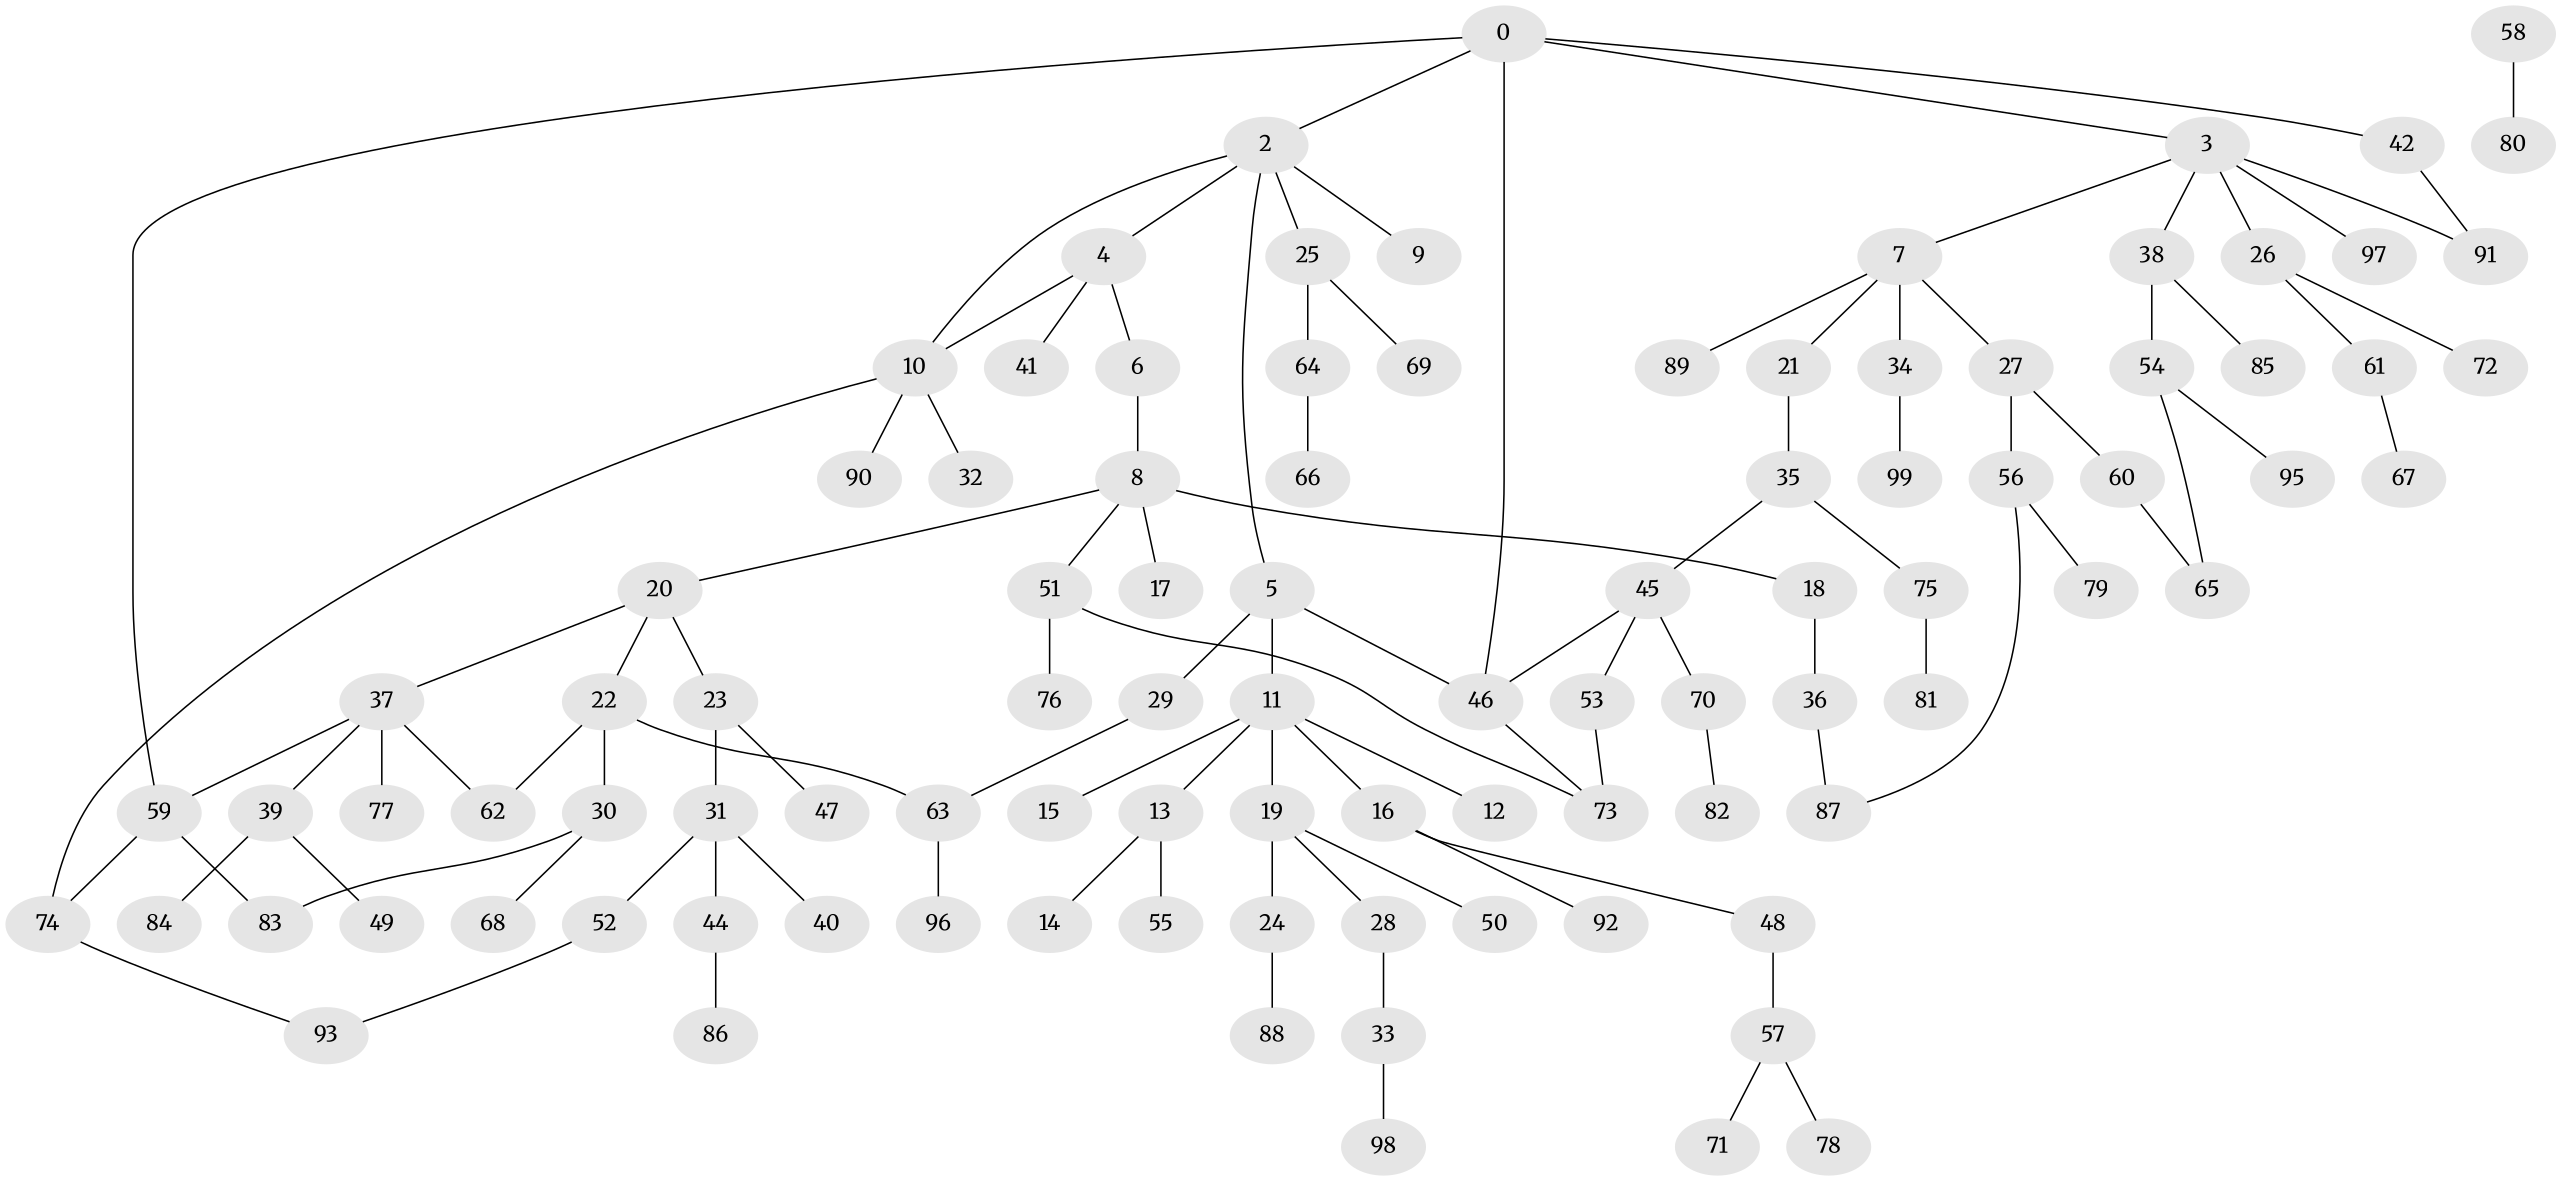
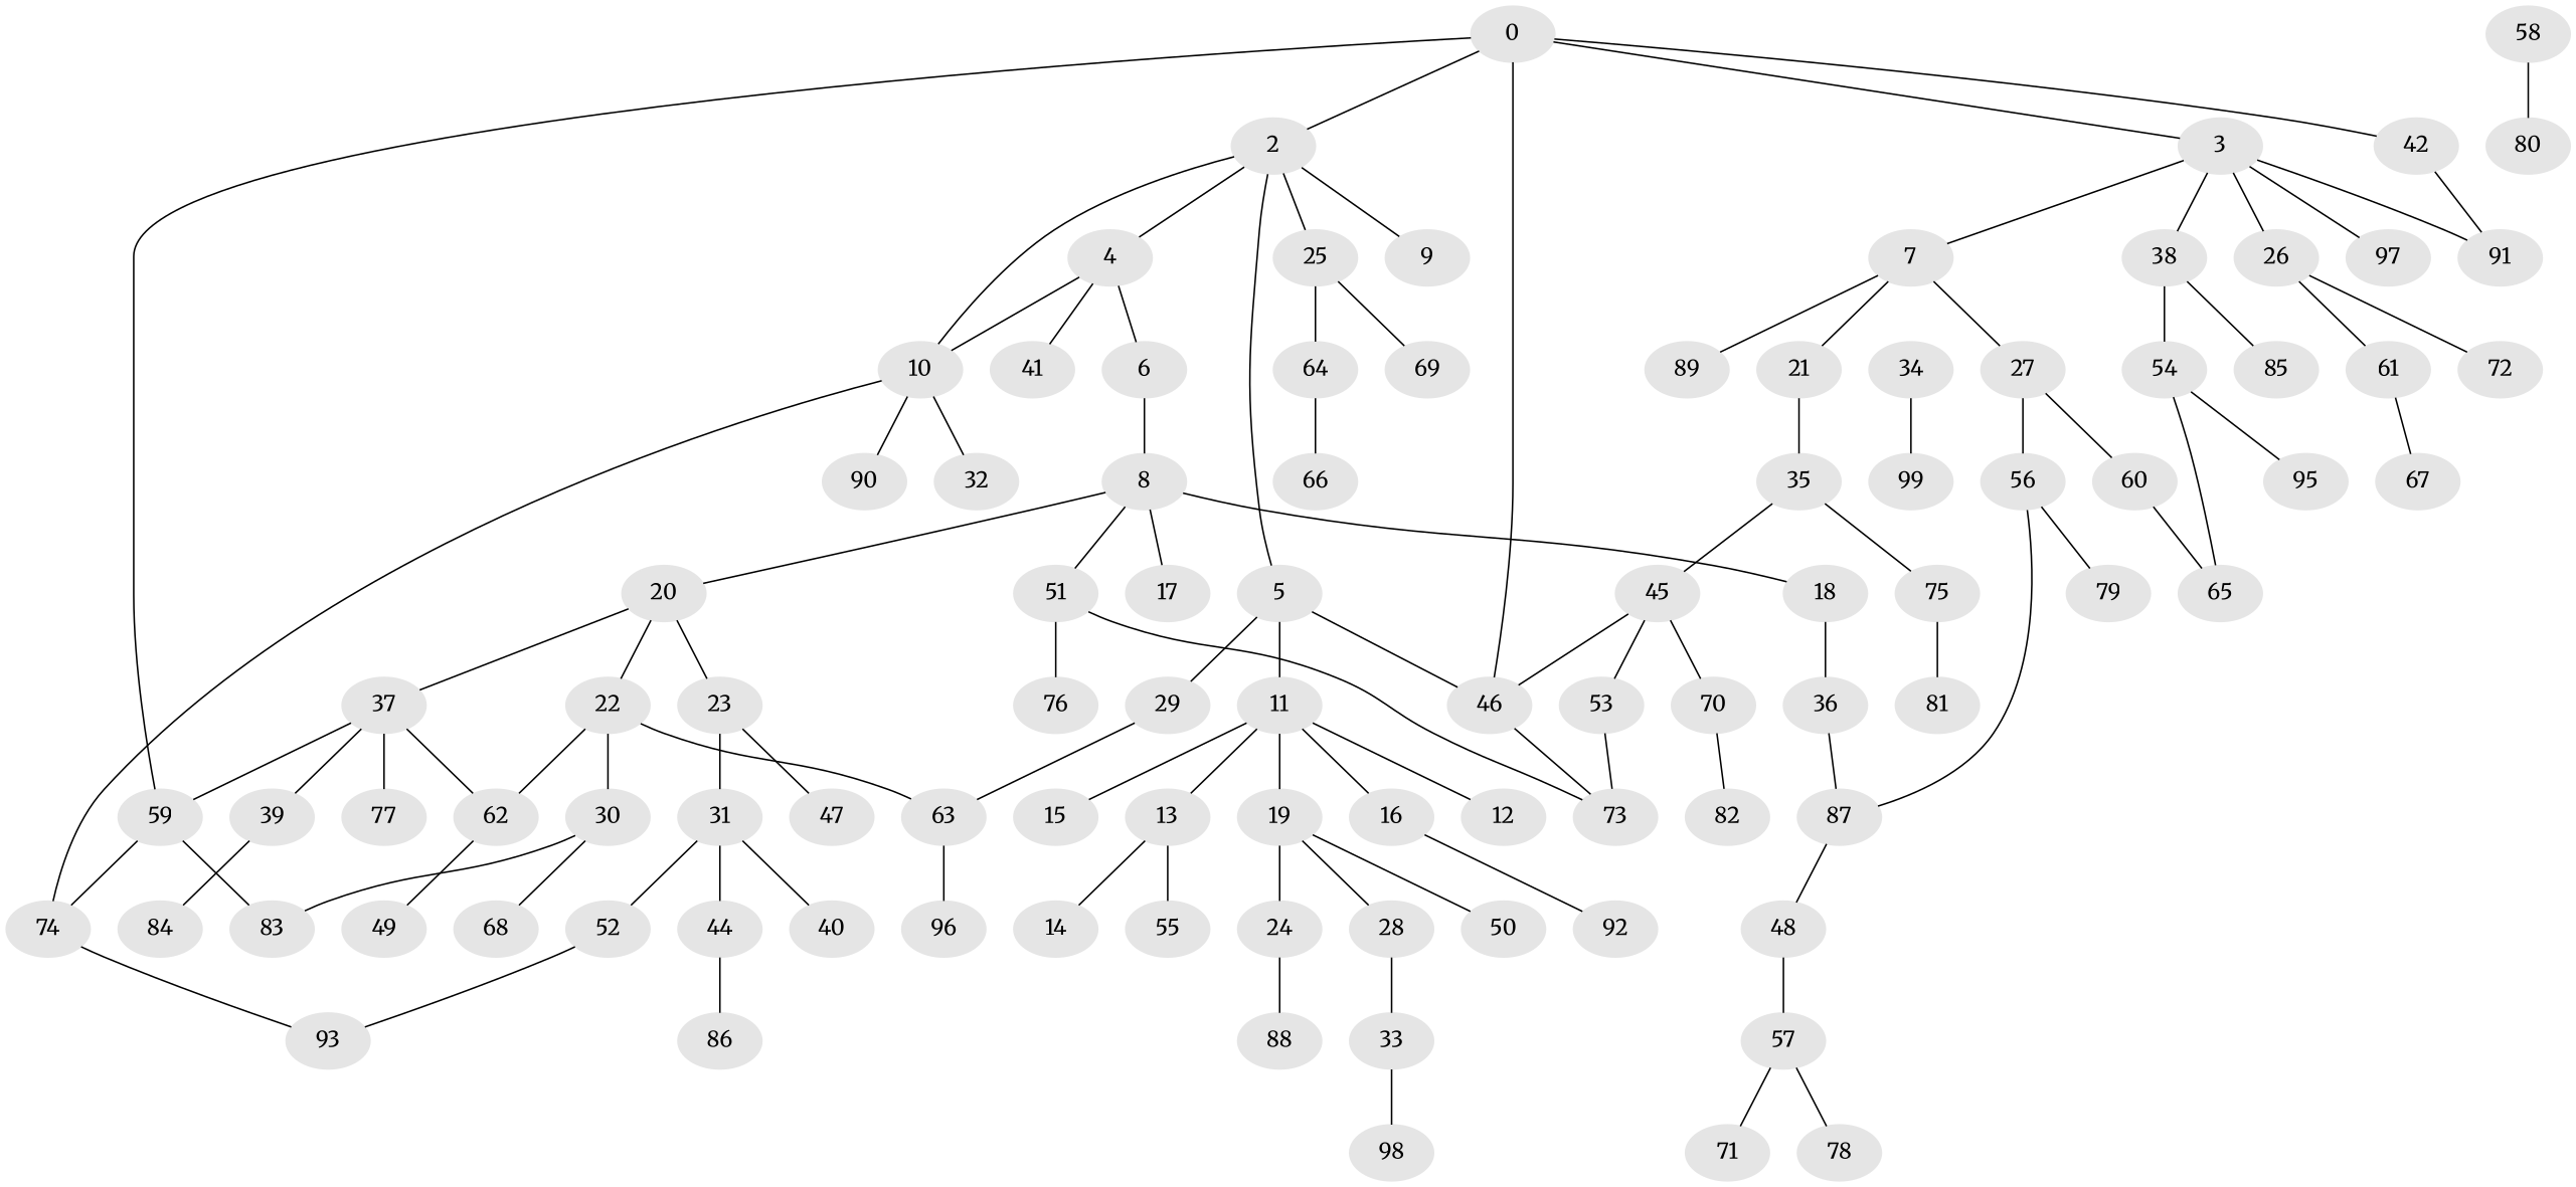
  graph {
    fontname=Merriweather
    node [color=gray90 fontname=Merriweather style=filled]
    edge [fontname=Merriweather]
    n1 [label=0]
    2
    3
    42
    46
    59
    4
    5
    9
    10
    25
    7
    26
    38
    91
    97
    73
    74
    83
    6
    41
    11
    29
    32
    90
    64
    69
    21
    27
    34
    89
    61
    72
    54
    85
    8
    12
    13
    15
    16
    19
    63
    17
    18
    20
    51
    35
    56
    60
    n50 [label=99]
    36
    22
    23
    37
    76
    93
    14
    55
    48
    92
    24
    28
    50
    57
    87
    88
    33
    30
    62
    31
    47
    39
    77
    45
    75
    68
    96
    40
    44
    52
    66
    67
    79
    65
    98
    86
    53
    70
    81
    49
    84
    95
    58
    80
    82
    71
    78
    n1 -- 2
    n1 -- 3
    n1 -- 42
    n1 -- 46
    n1 -- 59
    2 -- 4
    2 -- 5
    2 -- 9
    2 -- 10
    2 -- 25
    3 -- 7
    3 -- 26
    3 -- 38
    3 -- 91
    3 -- 97
    42 -- 91
    46 -- 73
    59 -- 74
    59 -- 83
    4 -- 10
    4 -- 6
    4 -- 41
    5 -- 46
    5 -- 11
    5 -- 29
    10 -- 74
    10 -- 32
    10 -- 90
    25 -- 64
    25 -- 69
    7 -- 21
    7 -- 27
-   7 -- 34
    7 -- 89
    26 -- 61
    26 -- 72
    38 -- 54
    38 -- 85
    74 -- 93
    6 -- 8
    11 -- 12
    11 -- 13
    11 -- 15
    11 -- 16
    11 -- 19
    29 -- 63
    64 -- 66
    21 -- 35
    27 -- 56
    27 -- 60
    34 -- n50
    61 -- 67
    54 -- 65
    54 -- 95
    8 -- 17
    8 -- 18
    8 -- 20
    8 -- 51
    13 -- 14
    13 -- 55
-   16 -- 48
+   87 -- 48
    16 -- 92
    19 -- 24
    19 -- 28
    19 -- 50
    63 -- 96
    18 -- 36
    20 -- 22
    20 -- 23
    20 -- 37
    51 -- 73
    51 -- 76
    35 -- 45
    35 -- 75
    56 -- 87
    56 -- 79
    60 -- 65
    36 -- 87
    22 -- 63
    22 -- 30
    22 -- 62
    23 -- 31
    23 -- 47
    37 -- 59
    37 -- 62
    37 -- 39
    37 -- 77
    48 -- 57
    24 -- 88
    28 -- 33
    57 -- 71
    57 -- 78
    33 -- 98
    30 -- 83
    30 -- 68
    31 -- 40
    31 -- 44
    31 -- 52
-   39 -- 49
+   62 -- 49
    39 -- 84
    45 -- 46
    45 -- 53
    45 -- 70
    75 -- 81
    44 -- 86
    52 -- 93
    53 -- 73
    70 -- 82
    58 -- 80
  }
